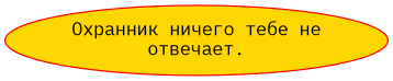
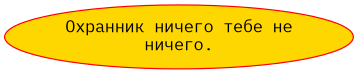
  digraph {
    fontname="IBM Plex Mono"
-   n1 [color=red fillcolor=gold label="Охранник ничего тебе не\nотвечает." style=filled fontname="IBM Plex Mono"]
+   n1 [color=red fillcolor=gold label="Охранник ничего тебе не\nничего." style=filled fontname="IBM Plex Mono"]
  }
